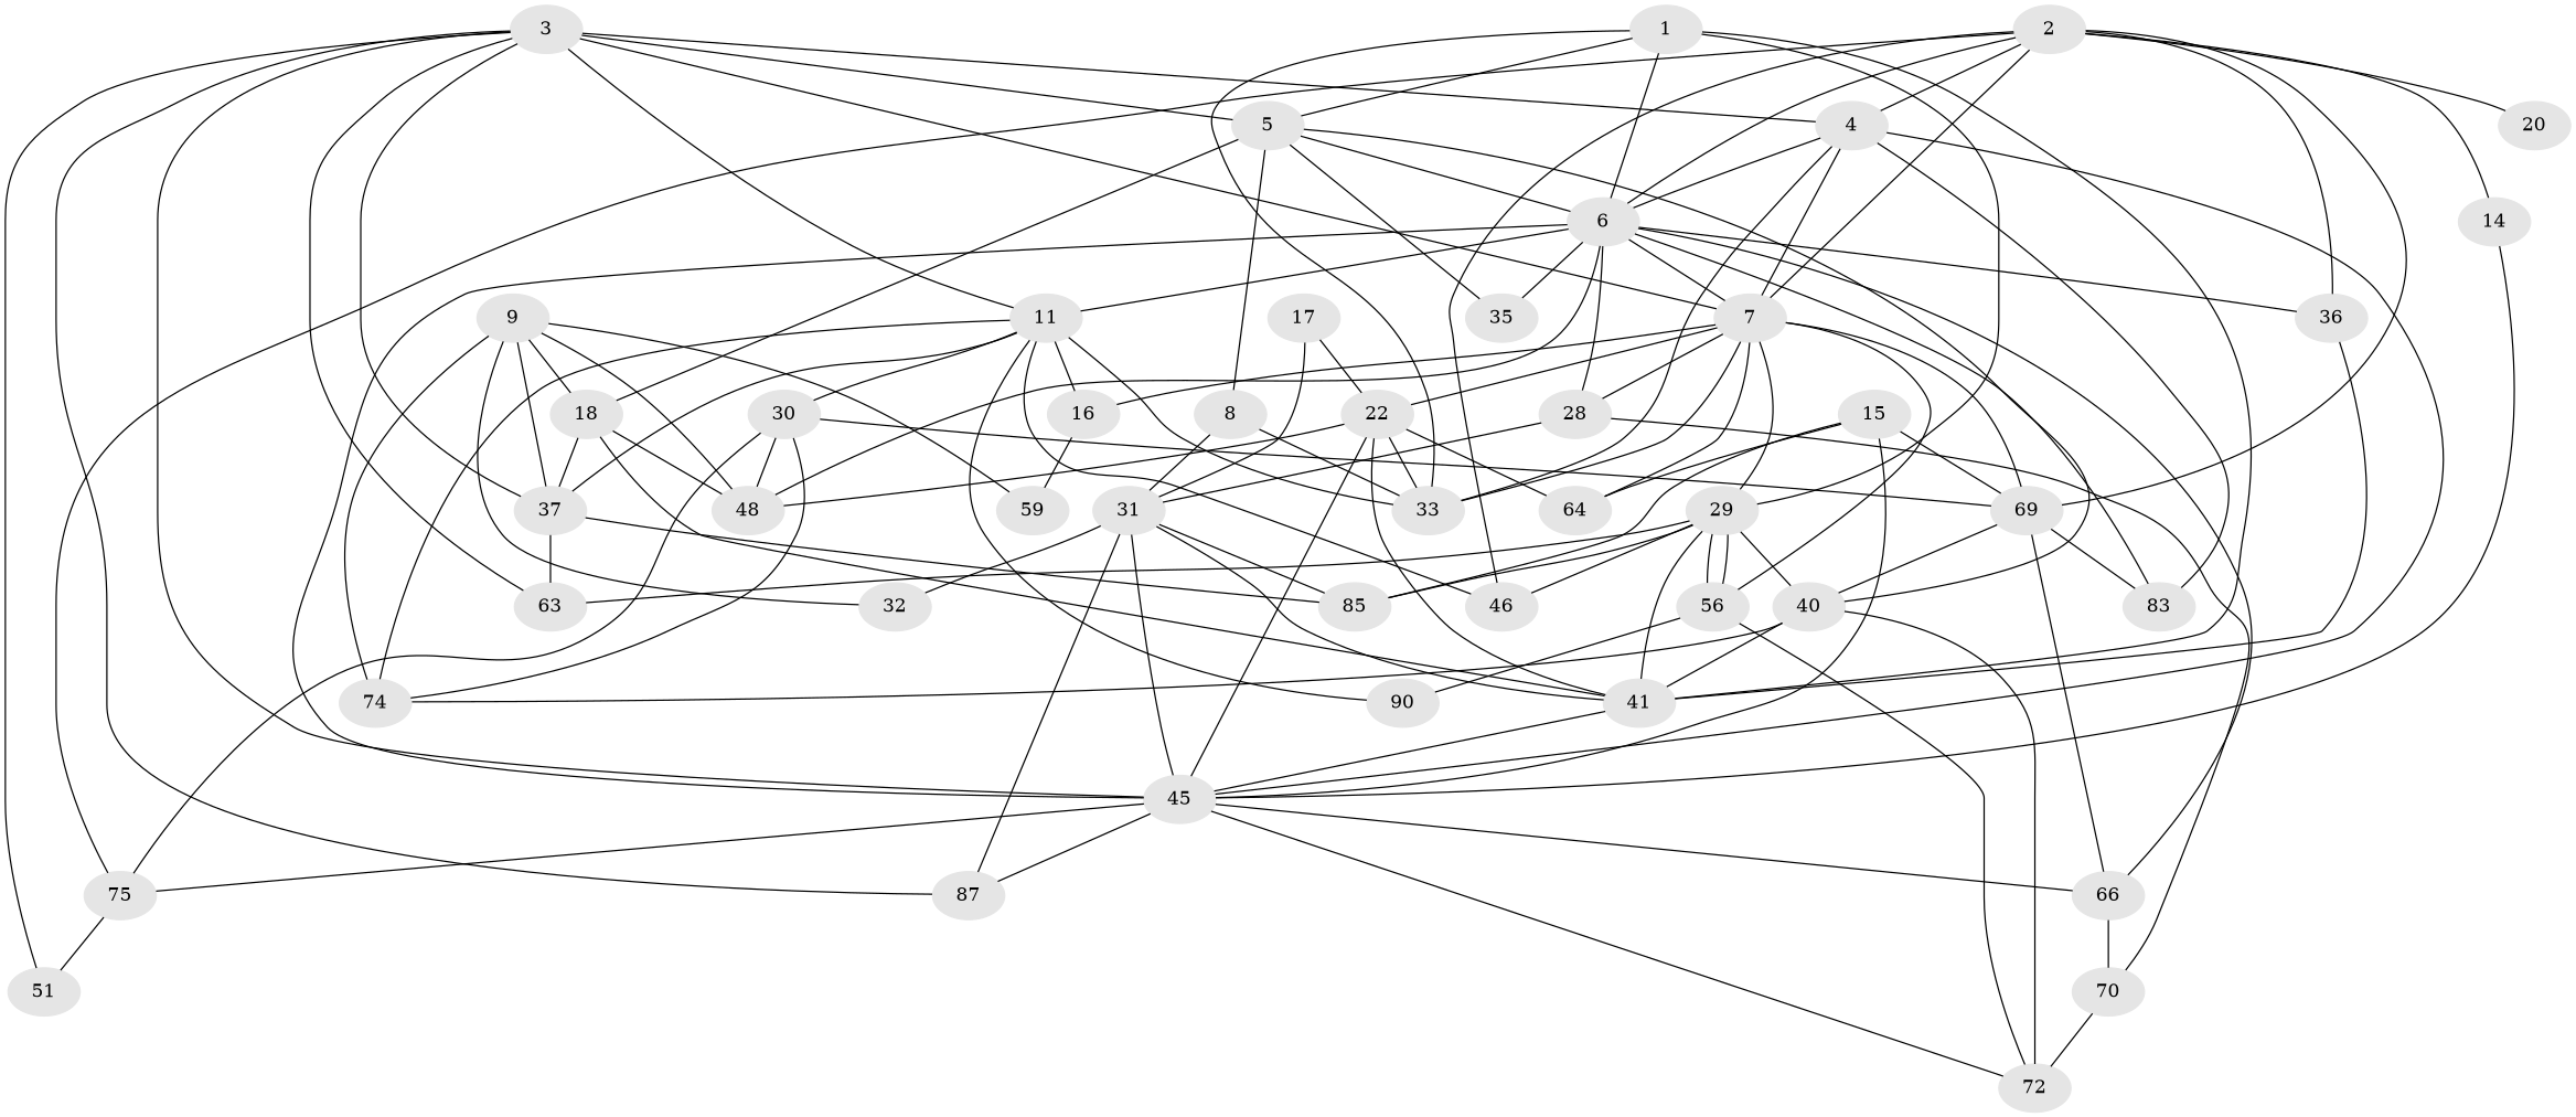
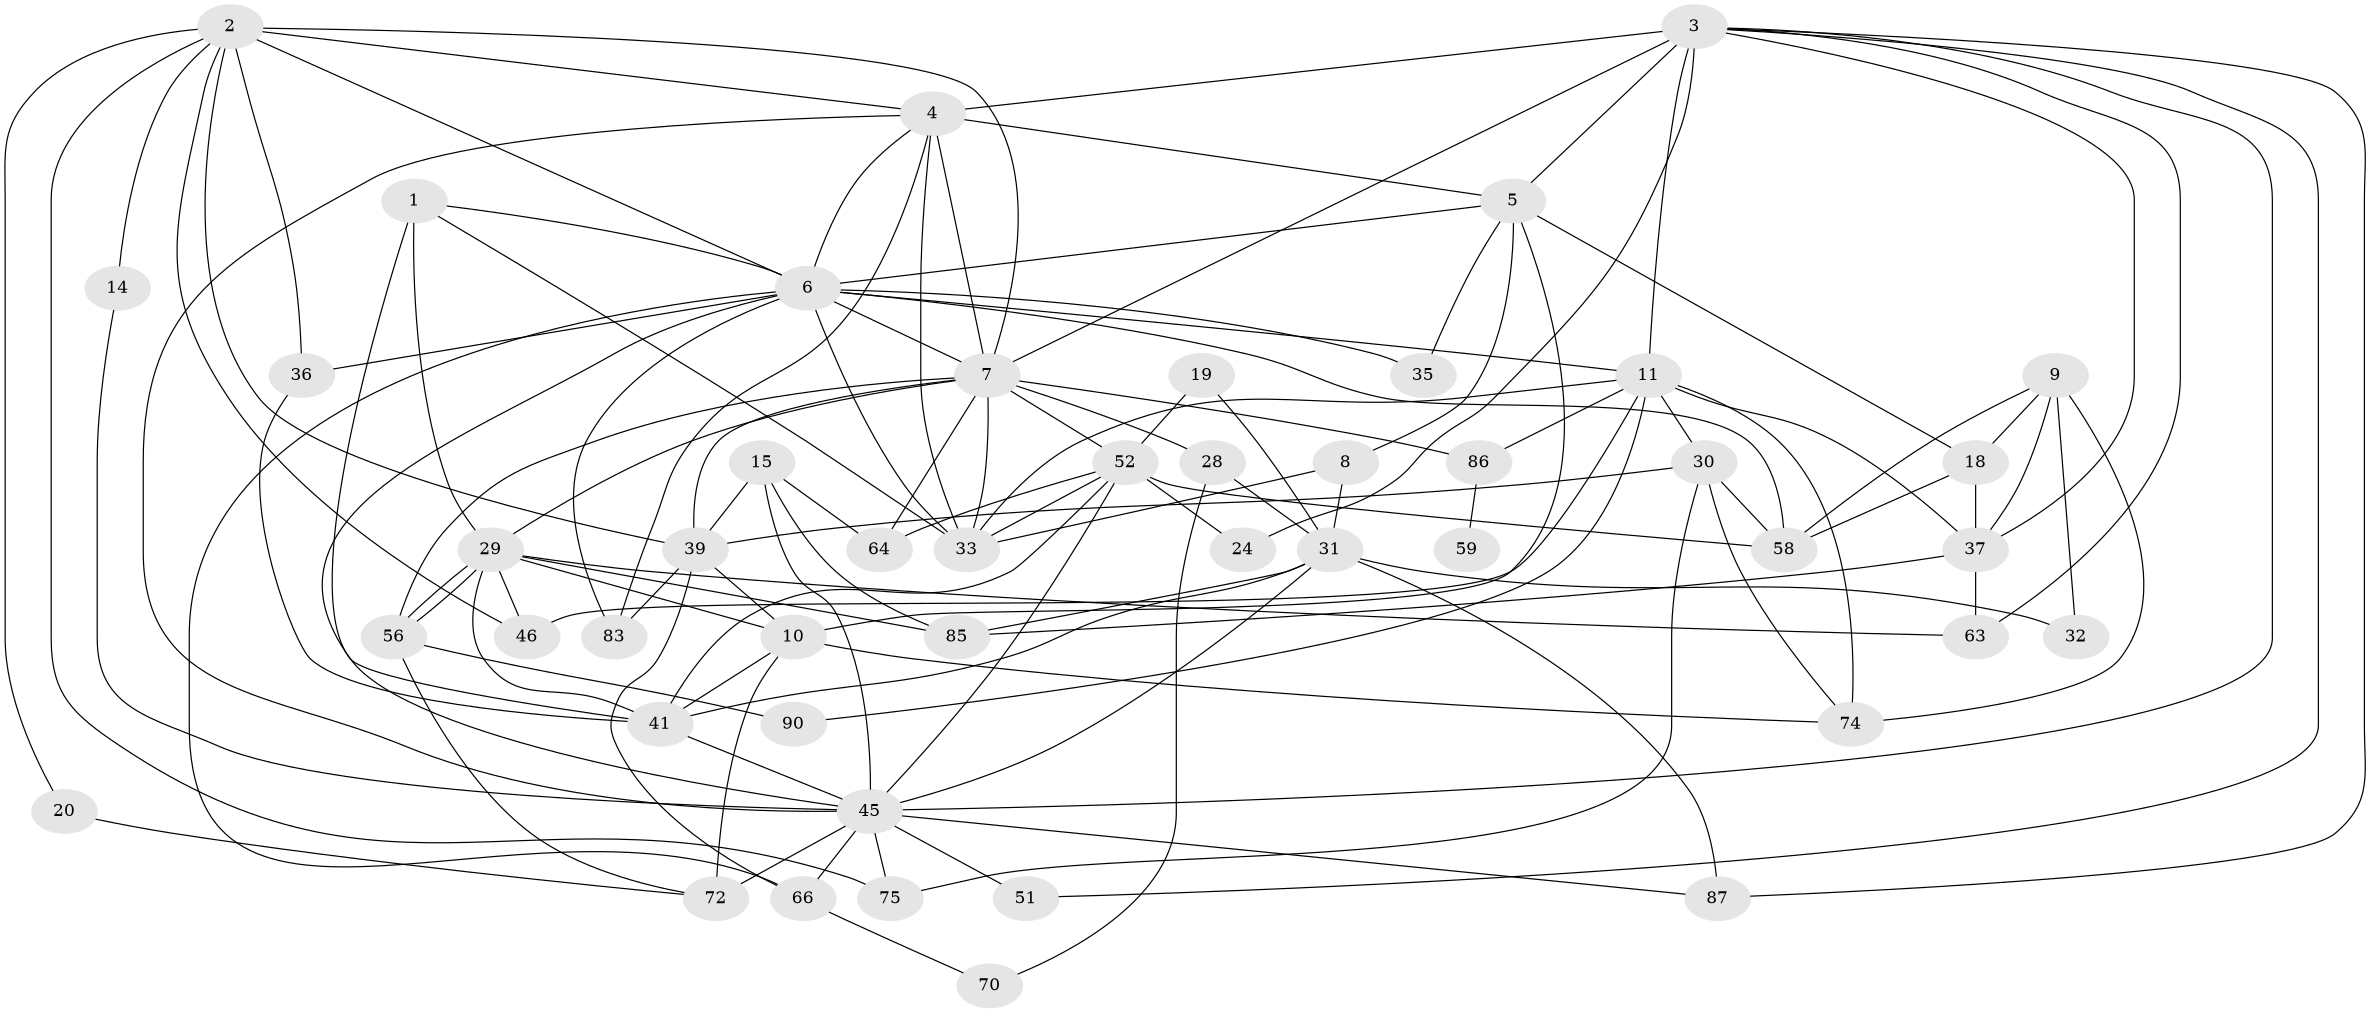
  graph {
    node [color=gray90 style=filled]
    1 [super="+71"]
    5 [super="+13"]
    6 [super="+68+25"]
    29 [super="+62"]
    33 [super="+88+86"]
    41 [super="+60+44"]
    35
    8
    18 [super="+50"]
-   40 [super="+49+65"]
+   40 [super="+49+65" label=10]
    7 [super="+34+69+12"]
    36 [super="+47"]
    11 [super="+54"]
    45 [super="+57+84"]
    83
-   58 [label=48]
+   58
    66
    46
    63
    56
    85
    2 [super="+10"]
    4 [super="+82+79"]
    14
    20
-   39 [super="+89" label=69]
+   39 [super="+89"]
    75
-   22 [super="+27+67"]
-   16
+   22 [super="+27+67" label=52]
+   16 [label=86]
    28
    64
    72
    3 [super="+38+21+17"]
+   24
    37 [super="+73"]
    51
    87
    74
    30 [super="+42"]
    90
    31 [super="+55"]
    70
    59
    32
    9 [super="+23+80"]
    15 [super="+52"]
-   19 [label=17]
-   1 -- 5
+   19
+   4 -- 5
    1 -- 6
    1 -- 29
    1 -- 33
    1 -- 41 [weight=2]
    5 -- 6
    5 -- 35
    5 -- 8
    5 -- 18
    5 -- 40
-   6 -- 28
+   6 -- 33
    6 -- 35
    6 -- 7 [weight=2]
    6 -- 36
    6 -- 11 [weight=2]
    6 -- 45
    6 -- 83
    6 -- 58
    6 -- 66
    29 -- 41
    29 -- 40 [weight=2]
    29 -- 46
    29 -- 63
    29 -- 56
    29 -- 56
    29 -- 85
    41 -- 45
    8 -- 33
    8 -- 31
-   18 -- 41
    18 -- 58
    18 -- 37
    40 -- 41
    40 -- 72 [weight=2]
    40 -- 74
    7 -- 29
    7 -- 33
    7 -- 56
    7 -- 39
    7 -- 22
    7 -- 16
    7 -- 28 [weight=2]
    7 -- 64
    36 -- 41
    11 -- 33 [weight=2]
    11 -- 46
    11 -- 16
    11 -- 37
    11 -- 74 [weight=2]
    11 -- 30
    11 -- 90
    45 -- 66
    45 -- 75
    45 -- 72
-   75 -- 51
+   45 -- 51
    45 -- 87
    66 -- 70
    56 -- 72
    56 -- 90
    2 -- 6
    2 -- 7
    2 -- 36
    2 -- 46
    2 -- 4
    2 -- 14
    2 -- 20
    2 -- 39
    2 -- 75
    4 -- 6
    4 -- 33
    4 -- 7 [weight=3]
    4 -- 45
    4 -- 83
    14 -- 45
-   70 -- 72
+   20 -- 72
    39 -- 40
    39 -- 83
    39 -- 66
    22 -- 33
    22 -- 41
    22 -- 45
    22 -- 58
    22 -- 64
+   22 -- 24
    16 -- 59
    28 -- 31
    28 -- 70
    3 -- 5 [weight=2]
    3 -- 7
    3 -- 11
    3 -- 45
    3 -- 63
    3 -- 4
+   3 -- 24
    3 -- 37
    3 -- 51
    3 -- 87
    37 -- 63 [weight=2]
    37 -- 85
    30 -- 58
    30 -- 39
    30 -- 75
    30 -- 74
    31 -- 41
    31 -- 45 [weight=2]
    31 -- 85
    31 -- 87
    31 -- 32
    9 -- 18
    9 -- 58
    9 -- 37
    9 -- 74 [weight=2]
-   9 -- 59
    9 -- 32
    15 -- 45
    15 -- 85
    15 -- 39
    15 -- 64
    19 -- 22
    19 -- 31
  }
